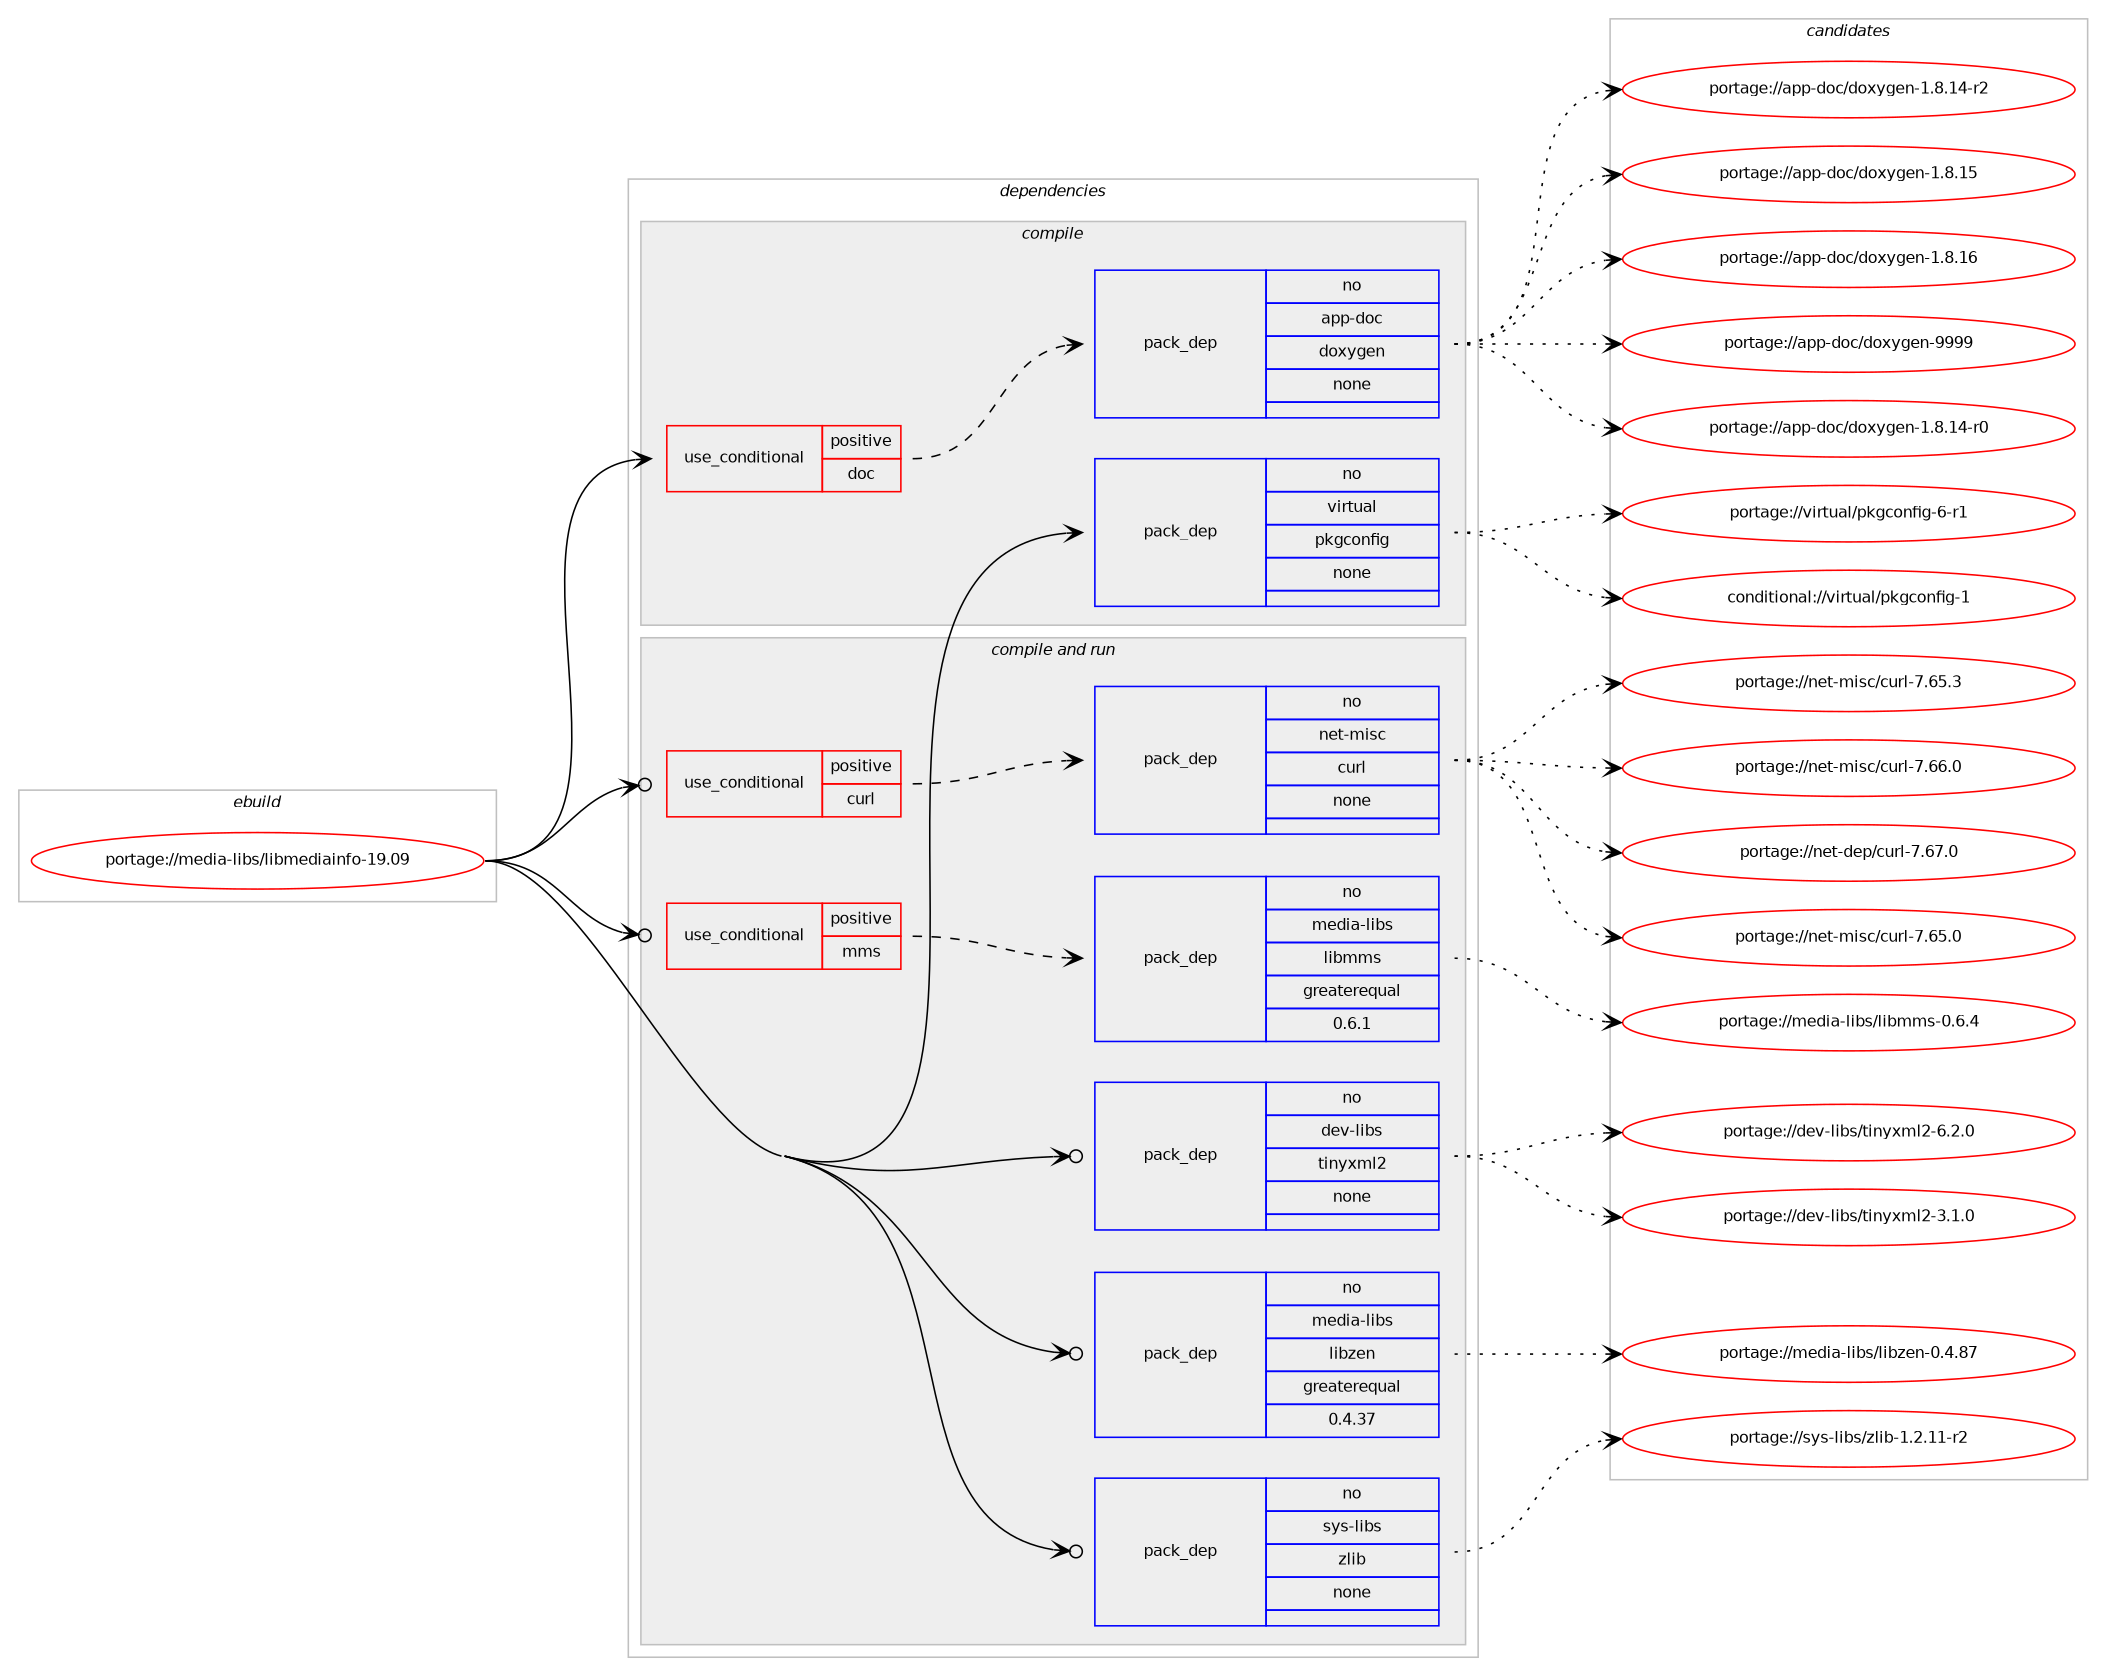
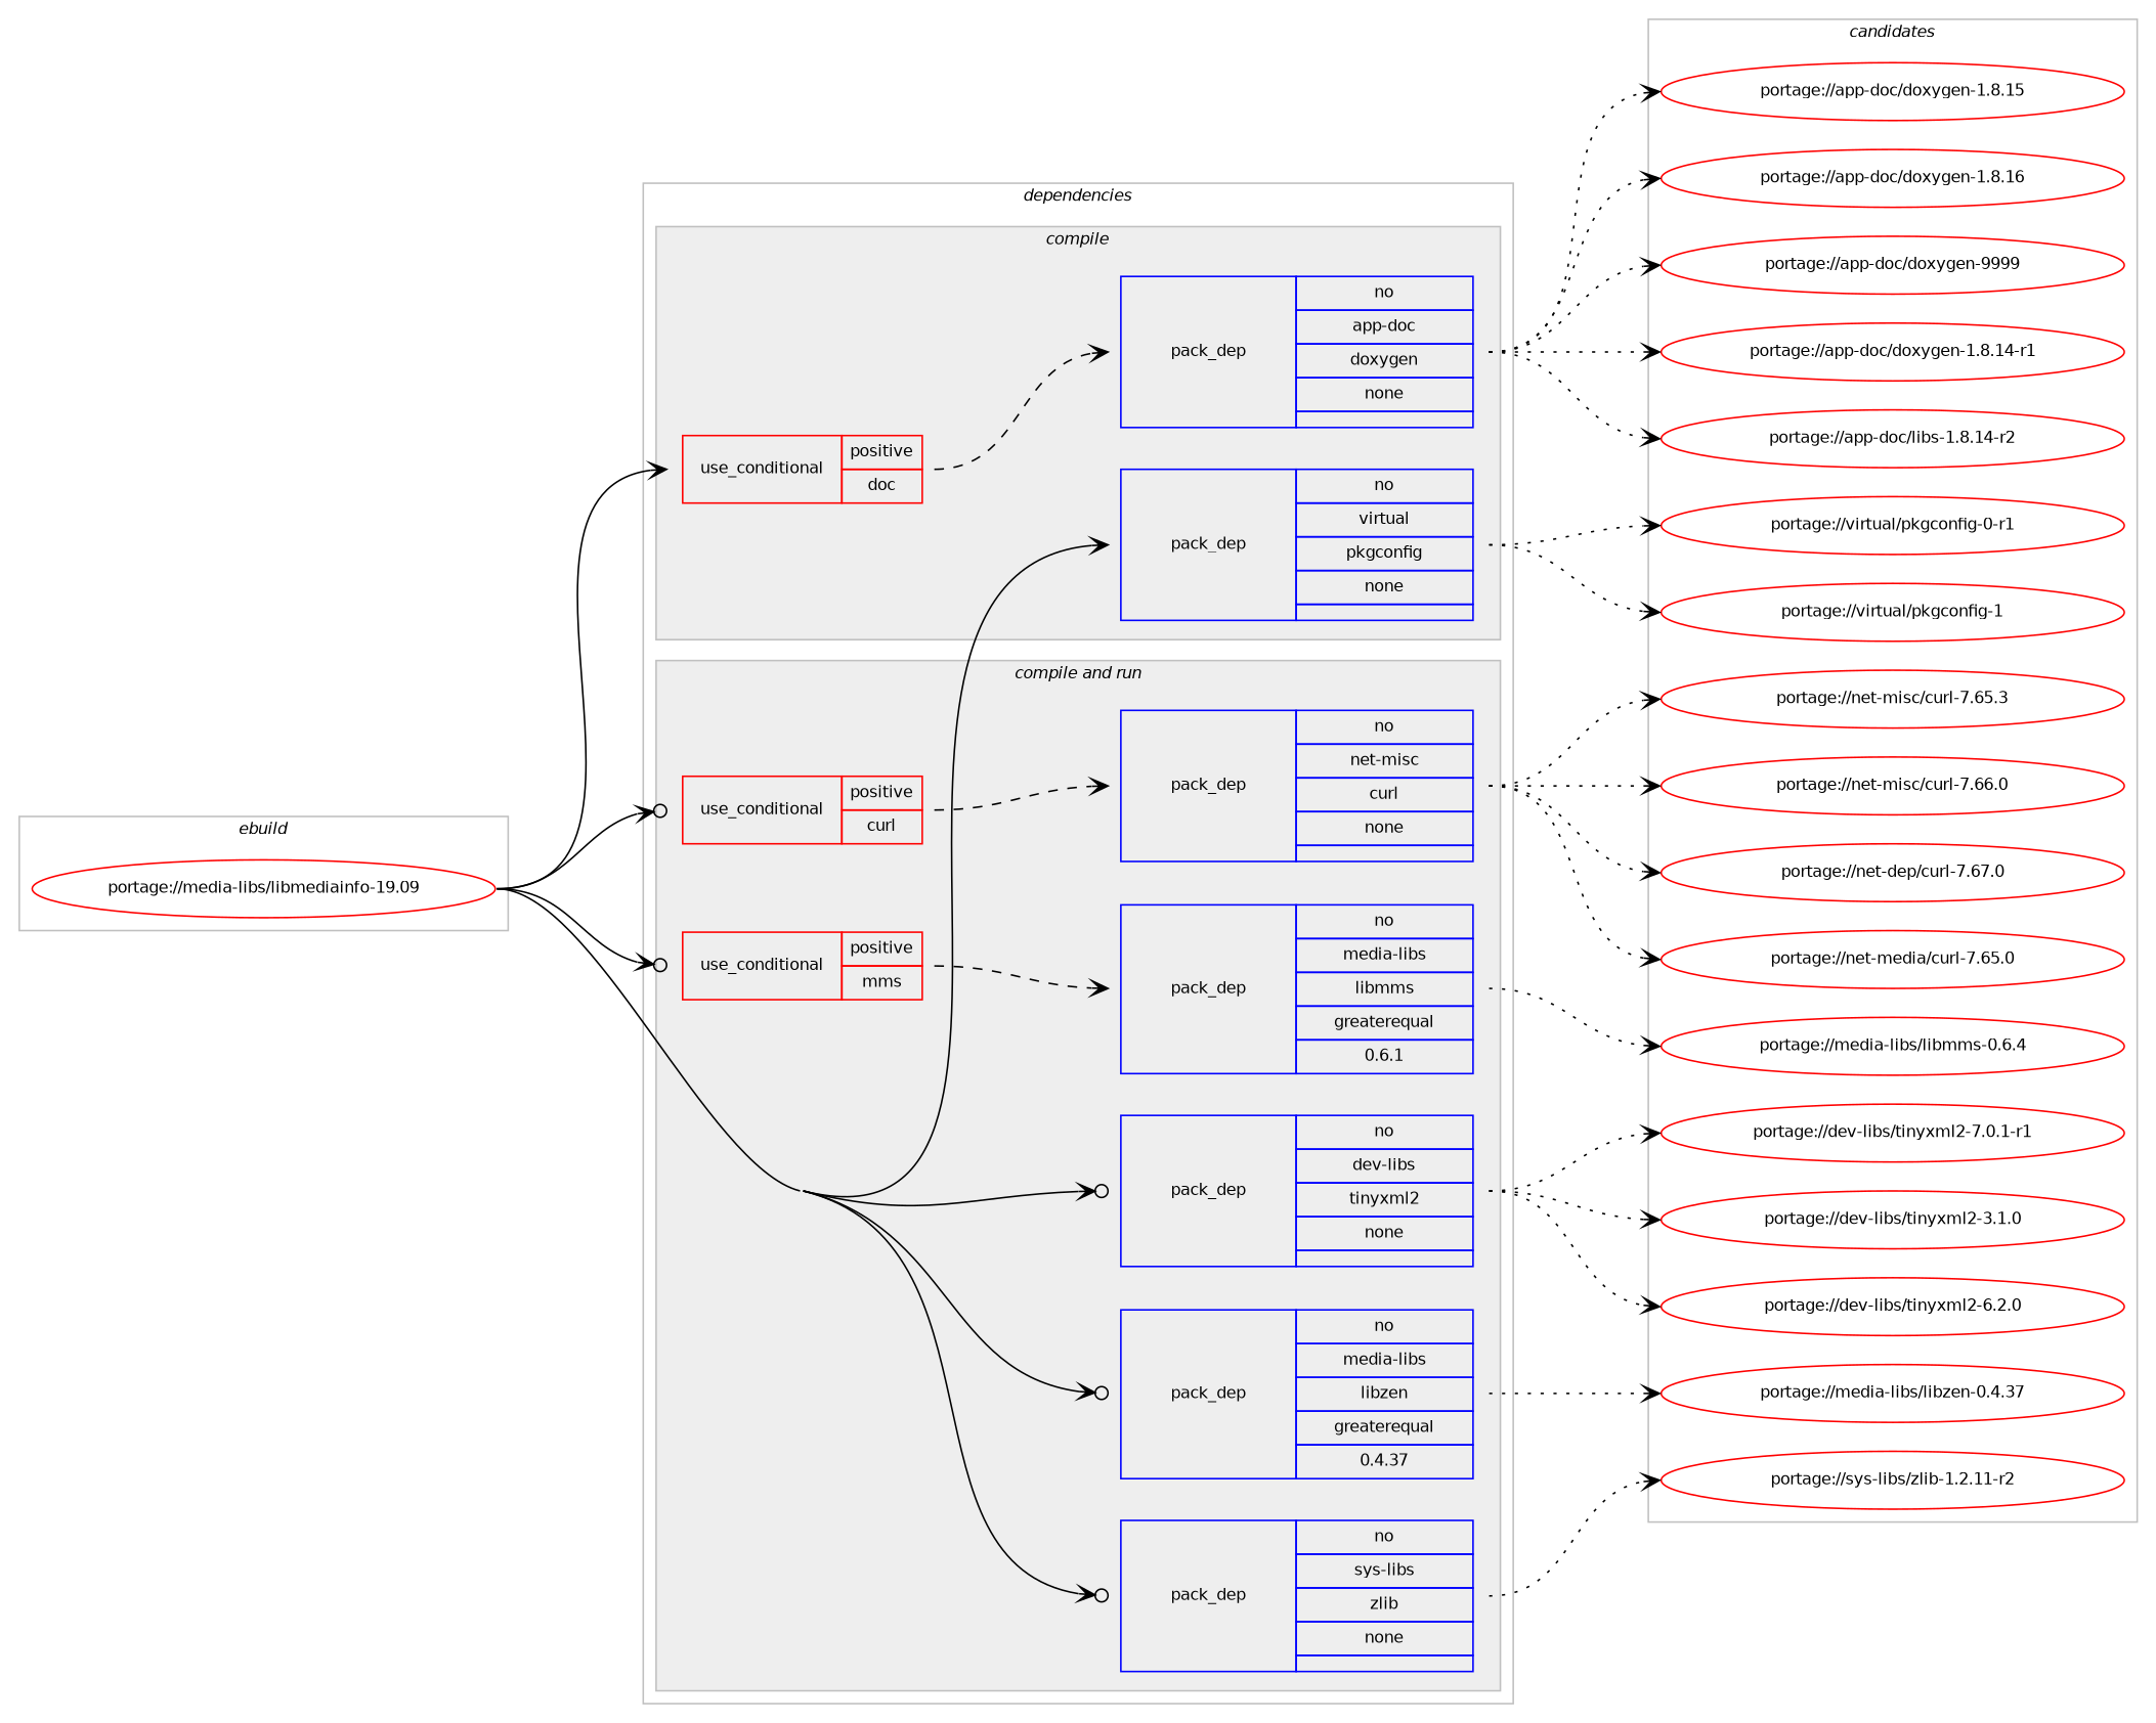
  digraph {
    compound=true
    concentrate=true
    fontname=Helvetica
    fontsize=10
    newrank=true
    rankdir=LR
    ranksep=1.5
    node [color=red fontname=Helvetica fontsize=10]
    edge [arrowhead=vee headport=w style=dotted tailport=e weight=100]
    n1 [label="portage://media-libs/libmediainfo-19.09" width=4]
    n2 [color=blue label=<<TABLE BORDER="0" CELLBORDER="1" CELLSPACING="0" CELLPADDING="4" WIDTH="220"><TR><TD ROWSPAN="6" CELLPADDING="30">pack_dep</TD></TR><TR><TD WIDTH="110">no</TD></TR><TR><TD>app-doc</TD></TR><TR><TD>doxygen</TD></TR><TR><TD>none</TD></TR><TR><TD></TD></TR></TABLE>> shape=none]
    n3 [label=<<TABLE BORDER="0" CELLBORDER="1" CELLSPACING="0" CELLPADDING="4"><TR><TD ROWSPAN="3" CELLPADDING="10">use_conditional</TD></TR><TR><TD>positive</TD></TR><TR><TD>doc</TD></TR></TABLE>> shape=none]
    n4 [color=blue label=<<TABLE BORDER="0" CELLBORDER="1" CELLSPACING="0" CELLPADDING="4" WIDTH="220"><TR><TD ROWSPAN="6" CELLPADDING="30">pack_dep</TD></TR><TR><TD WIDTH="110">no</TD></TR><TR><TD>virtual</TD></TR><TR><TD>pkgconfig</TD></TR><TR><TD>none</TD></TR><TR><TD></TD></TR></TABLE>> shape=none]
    n5 [color=blue label=<<TABLE BORDER="0" CELLBORDER="1" CELLSPACING="0" CELLPADDING="4" WIDTH="220"><TR><TD ROWSPAN="6" CELLPADDING="30">pack_dep</TD></TR><TR><TD WIDTH="110">no</TD></TR><TR><TD>net-misc</TD></TR><TR><TD>curl</TD></TR><TR><TD>none</TD></TR><TR><TD></TD></TR></TABLE>> shape=none]
    n6 [label=<<TABLE BORDER="0" CELLBORDER="1" CELLSPACING="0" CELLPADDING="4"><TR><TD ROWSPAN="3" CELLPADDING="10">use_conditional</TD></TR><TR><TD>positive</TD></TR><TR><TD>curl</TD></TR></TABLE>> shape=none]
    n7 [color=blue label=<<TABLE BORDER="0" CELLBORDER="1" CELLSPACING="0" CELLPADDING="4" WIDTH="220"><TR><TD ROWSPAN="6" CELLPADDING="30">pack_dep</TD></TR><TR><TD WIDTH="110">no</TD></TR><TR><TD>media-libs</TD></TR><TR><TD>libmms</TD></TR><TR><TD>greaterequal</TD></TR><TR><TD>0.6.1</TD></TR></TABLE>> shape=none]
    n8 [label=<<TABLE BORDER="0" CELLBORDER="1" CELLSPACING="0" CELLPADDING="4"><TR><TD ROWSPAN="3" CELLPADDING="10">use_conditional</TD></TR><TR><TD>positive</TD></TR><TR><TD>mms</TD></TR></TABLE>> shape=none]
    n9 [color=blue label=<<TABLE BORDER="0" CELLBORDER="1" CELLSPACING="0" CELLPADDING="4" WIDTH="220"><TR><TD ROWSPAN="6" CELLPADDING="30">pack_dep</TD></TR><TR><TD WIDTH="110">no</TD></TR><TR><TD>dev-libs</TD></TR><TR><TD>tinyxml2</TD></TR><TR><TD>none</TD></TR><TR><TD></TD></TR></TABLE>> shape=none]
    n10 [color=blue label=<<TABLE BORDER="0" CELLBORDER="1" CELLSPACING="0" CELLPADDING="4" WIDTH="220"><TR><TD ROWSPAN="6" CELLPADDING="30">pack_dep</TD></TR><TR><TD WIDTH="110">no</TD></TR><TR><TD>media-libs</TD></TR><TR><TD>libzen</TD></TR><TR><TD>greaterequal</TD></TR><TR><TD>0.4.37</TD></TR></TABLE>> shape=none]
    n11 [color=blue label=<<TABLE BORDER="0" CELLBORDER="1" CELLSPACING="0" CELLPADDING="4" WIDTH="220"><TR><TD ROWSPAN="6" CELLPADDING="30">pack_dep</TD></TR><TR><TD WIDTH="110">no</TD></TR><TR><TD>sys-libs</TD></TR><TR><TD>zlib</TD></TR><TR><TD>none</TD></TR><TR><TD></TD></TR></TABLE>> shape=none]
-   n12 [label="portage://app-doc/doxygen-1.8.14-r0" width=4]
-   n13 [label="portage://app-doc/doxygen-1.8.14-r2" width=4]
+   n12 [label="portage://app-doc/doxygen-1.8.14-r1" width=4]
+   n13 [label="portage://app-doc/libs-1.8.14-r2" width=4]
    n14 [label="portage://app-doc/doxygen-1.8.15" width=4]
    n15 [label="portage://app-doc/doxygen-1.8.16" width=4]
    n16 [label="portage://app-doc/doxygen-9999" width=4]
-   n17 [label="portage://virtual/pkgconfig-6-r1" width=4]
-   n18 [label="conditional://virtual/pkgconfig-1" width=4]
-   n19 [label="portage://net-misc/curl-7.65.0" width=4]
+   n17 [label="portage://virtual/pkgconfig-0-r1" width=4]
+   n18 [label="portage://virtual/pkgconfig-1" width=4]
+   n19 [label="portage://net-media/curl-7.65.0" width=4]
    n20 [label="portage://net-misc/curl-7.65.3" width=4]
    n21 [label="portage://net-misc/curl-7.66.0" width=4]
    n22 [label="portage://net-dep/curl-7.67.0" width=4]
    n23 [label="portage://media-libs/libmms-0.6.4" width=4]
    n24 [label="portage://dev-libs/tinyxml2-6.2.0" width=4]
+   n25 [label="portage://dev-libs/tinyxml2-7.0.1-r1" width=4]
    n26 [label="portage://dev-libs/tinyxml2-3.1.0" width=4]
-   n27 [label="portage://media-libs/libzen-0.4.87" width=4]
+   n27 [label="portage://media-libs/libzen-0.4.37" width=4]
    n28 [label="portage://sys-libs/zlib-1.2.11-r2" width=4]
    subgraph cluster_1 {
      color=gray
      label=<<i>ebuild</i>>
      rank=same
      n1
    }
    subgraph cluster_2 {
      color=gray
      label=<<i>dependencies</i>>
      subgraph cluster_3 {
        color=gray
        fillcolor="#eeeeee"
        label=<<i>compile</i>>
        style=filled
        subgraph sub_4 {
          color=gray
          fillcolor="#eeeeee"
          label=<<i>compile</i>>
          style=filled
          n3
          subgraph sub_5 {
            color=gray
            fillcolor="#eeeeee"
            label=<<i>compile</i>>
            style=filled
            n2
          }
        }
        subgraph sub_6 {
          color=gray
          fillcolor="#eeeeee"
          label=<<i>compile</i>>
          style=filled
          n4
        }
      }
      subgraph cluster_7 {
        color=gray
        fillcolor="#eeeeee"
        label=<<i>compile and run</i>>
        style=filled
        subgraph sub_8 {
          color=gray
          fillcolor="#eeeeee"
          label=<<i>compile and run</i>>
          style=filled
          n6
          subgraph sub_9 {
            color=gray
            fillcolor="#eeeeee"
            label=<<i>compile and run</i>>
            style=filled
            n5
          }
        }
        subgraph sub_10 {
          color=gray
          fillcolor="#eeeeee"
          label=<<i>compile and run</i>>
          style=filled
          n8
          subgraph sub_11 {
            color=gray
            fillcolor="#eeeeee"
            label=<<i>compile and run</i>>
            style=filled
            n7
          }
        }
        subgraph sub_12 {
          color=gray
          fillcolor="#eeeeee"
          label=<<i>compile and run</i>>
          style=filled
          n9
        }
        subgraph sub_13 {
          color=gray
          fillcolor="#eeeeee"
          label=<<i>compile and run</i>>
          style=filled
          n10
        }
        subgraph sub_14 {
          color=gray
          fillcolor="#eeeeee"
          label=<<i>compile and run</i>>
          style=filled
          n11
        }
      }
      subgraph cluster_15 {
        color=gray
        fillcolor="#eeeeee"
        label=<<i>run</i>>
        style=filled
      }
    }
    subgraph cluster_16 {
      color=gray
      label=<<i>candidates</i>>
      rank=same
      subgraph sub_17 {
        color=black
        label=<<i>candidates</i>>
        nodesep=1
        rank=same
        n12
        n13
        n14
        n15
        n16
      }
      subgraph sub_18 {
        color=black
        label=<<i>candidates</i>>
        nodesep=1
        rank=same
        n17
        n18
      }
      subgraph sub_19 {
        color=black
        label=<<i>candidates</i>>
        nodesep=1
        rank=same
        n19
        n20
        n21
        n22
      }
      subgraph sub_20 {
        color=black
        label=<<i>candidates</i>>
        nodesep=1
        rank=same
        n23
      }
      subgraph sub_21 {
        color=black
        label=<<i>candidates</i>>
        nodesep=1
        rank=same
        n24
+       n25
        n26
      }
      subgraph sub_22 {
        color=black
        label=<<i>candidates</i>>
        nodesep=1
        rank=same
        n27
      }
      subgraph sub_23 {
        color=black
        label=<<i>candidates</i>>
        nodesep=1
        rank=same
        n28
      }
    }
    n1 -> n3 [style=solid weight=20]
    n1 -> n4 [style=solid weight=20]
    n1 -> n6 [arrowhead=odotvee style=solid weight=20]
    n1 -> n8 [arrowhead=odotvee style=solid weight=20]
    n1 -> n9 [arrowhead=odotvee style=solid weight=20]
    n1 -> n10 [arrowhead=odotvee style=solid weight=20]
    n1 -> n11 [arrowhead=odotvee style=solid weight=20]
    n2 -> n12
    n2 -> n13
    n2 -> n14
    n2 -> n15
    n2 -> n16
    n3 -> n2 [style=dashed weight=20]
    n4 -> n17
    n4 -> n18
    n5 -> n19
    n5 -> n20
    n5 -> n21
    n5 -> n22
    n6 -> n5 [style=dashed weight=20]
    n7 -> n23
    n8 -> n7 [style=dashed weight=20]
    n9 -> n24
+   n9 -> n25
    n9 -> n26
    n10 -> n27
    n11 -> n28
  }
